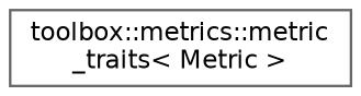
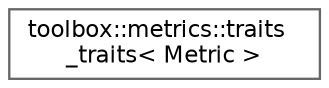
  digraph {
    rankdir=LR
-   n1 [color=grey40 fillcolor=white fontname=Helvetica fontsize=10 height=0.2 label="toolbox::metrics::metric\l_traits\< Metric \>" shape=box style=filled width=0.4]
+   n1 [color=grey40 fillcolor=white fontname=Helvetica fontsize=10 height=0.2 label="toolbox::metrics::traits\l_traits\< Metric \>" shape=box style=filled width=0.4]
  }
